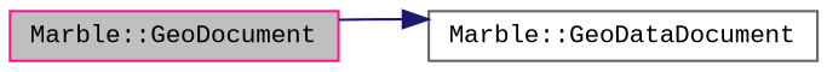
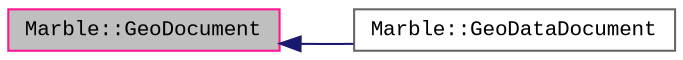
  digraph {
    rankdir=LR
    fontname="Liberation Mono"
    node [fontname="Liberation Mono" fontsize=10 shape=record style=filled]
    n1 [color=deeppink fillcolor=grey75 fontcolor=black height=0.2 label="Marble::GeoDocument" width=0.4]
    n2 [color=gray40 fillcolor=white height=0.2 label="Marble::GeoDataDocument" width=0.4]
-   n2 -> n1 [color=midnightblue dir=back fontname="Liberation Mono" fontsize=10 labelfontname=Helvetica labelfontsize=10 style=solid]
+   n1 -> n2 [color=midnightblue dir=back fontname="Liberation Mono" fontsize=10 labelfontname=Helvetica labelfontsize=10 style=solid]
  }
